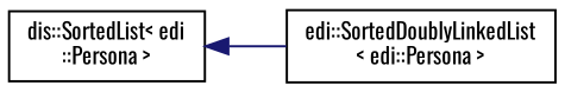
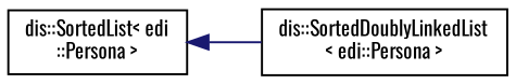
  digraph {
    rankdir=LR
    fontname=Oswald
    node [color=black fillcolor=white fontname=Oswald fontsize=10 shape=record style=filled]
    n1 [height=0.2 label="dis::SortedList\< edi\l::Persona \>" width=0.4]
-   n2 [height=0.2 label="edi::SortedDoublyLinkedList\l\< edi::Persona \>" width=0.4]
+   n2 [height=0.2 label="dis::SortedDoublyLinkedList\l\< edi::Persona \>" width=0.4]
    n1 -> n2 [color=midnightblue dir=back fontname=Oswald fontsize=10 labelfontname=Helvetica labelfontsize=10 style=solid]
  }
